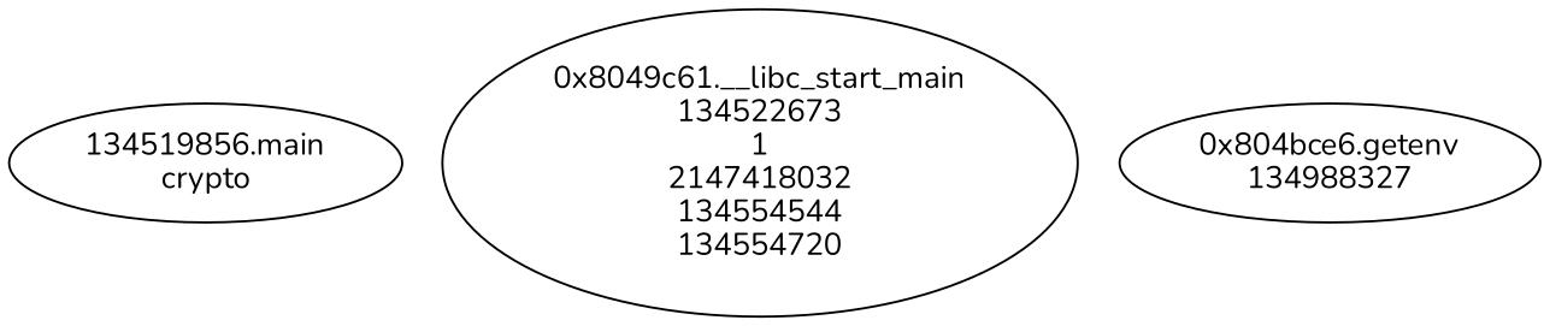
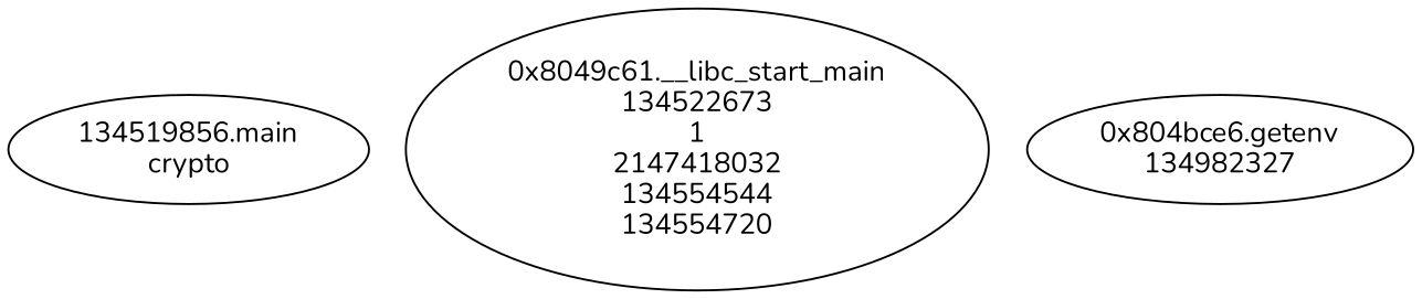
  digraph {
    fontname=Nunito
    node [fontname=Nunito]
    n1 [label="134519856.main\ncrypto"]
    n2 [label="0x8049c61.__libc_start_main\n134522673\n1\n2147418032\n134554544\n134554720"]
-   n3 [label="0x804bce6.getenv\n134988327"]
+   n3 [label="0x804bce6.getenv\n134982327"]
  }
